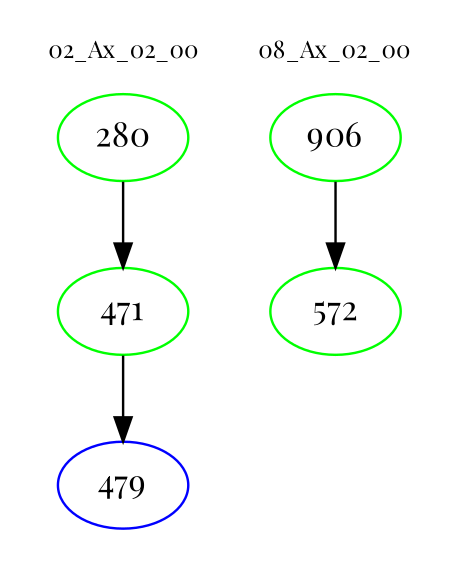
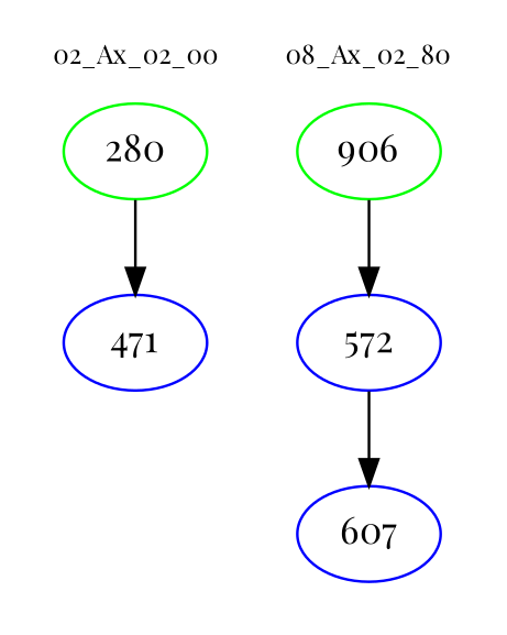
  digraph {
    fontname="Playfair Display"
    node [color=blue fontname="Playfair Display"]
    edge [color=black fontname="Playfair Display"]
    n1 [color=green label=280]
-   n2 [color=green label=471]
-   n3 [label=479]
+   n2 [label=471]
    n4 [color=green label=906]
-   n5 [color=green label=572]
+   n5 [label=572]
+   n6 [label=607]
    subgraph cluster_1 {
      color=white
      fontsize=10
      label="02_Ax_02_00"
      n1
      n2
-     n3
    }
    subgraph cluster_2 {
      color=white
      fontsize=10
-     label="08_Ax_02_00"
+     label="08_Ax_02_80"
      n4
      n5
+     n6
    }
    n1 -> n2
-   n2 -> n3
    n4 -> n5
+   n5 -> n6
  }
